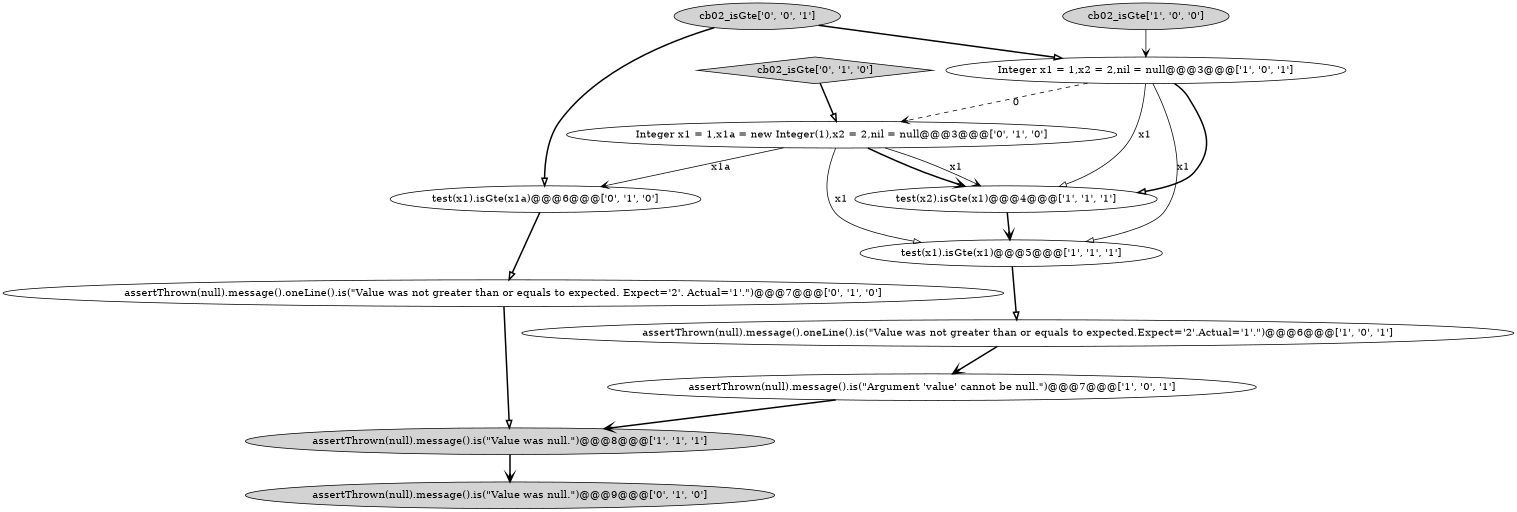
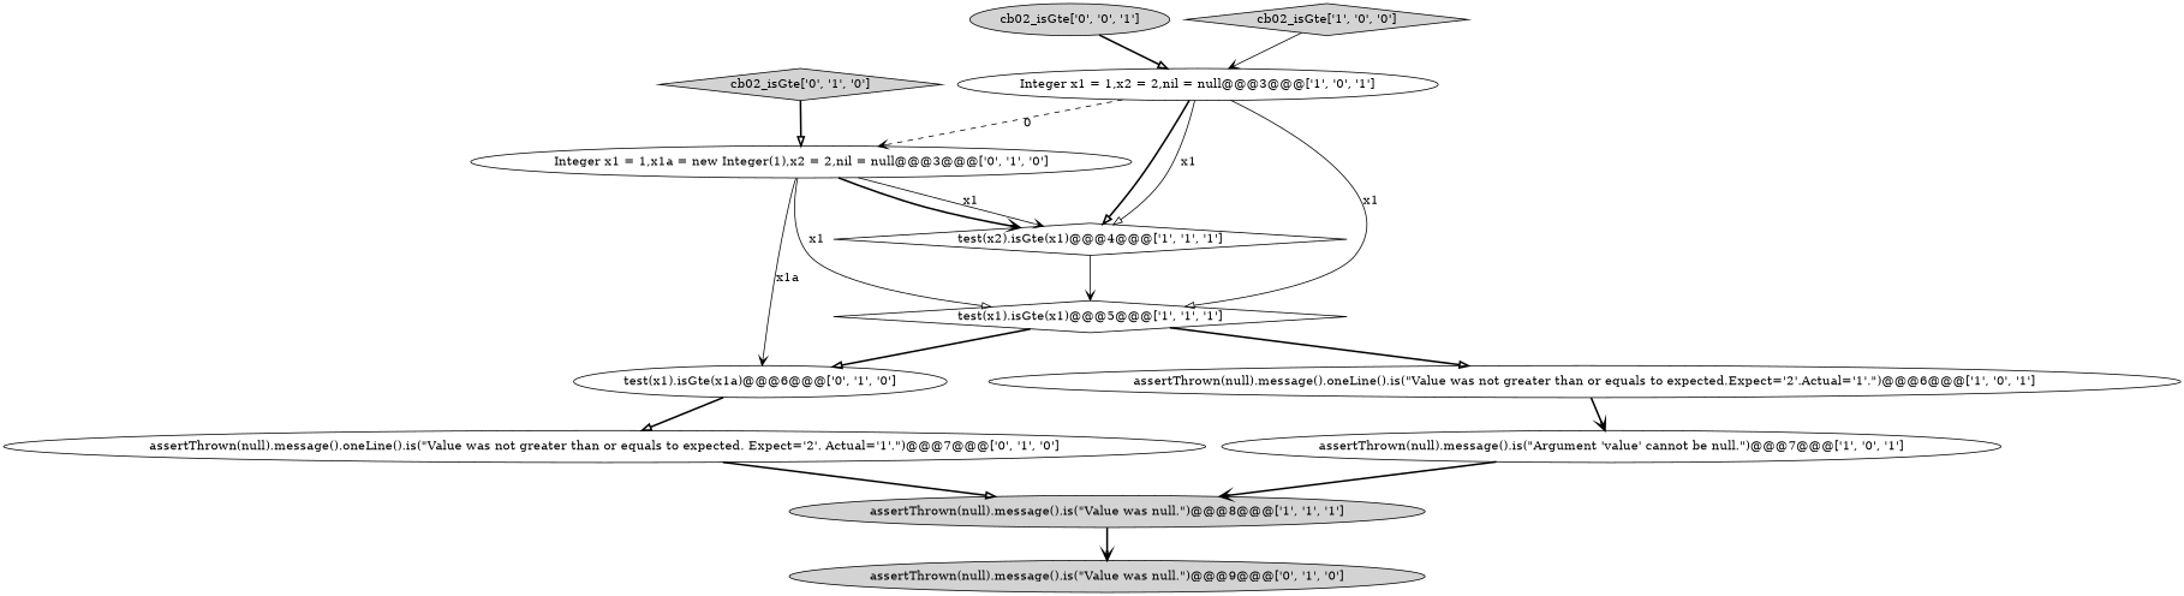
  digraph {
    node [fillcolor=white shape=ellipse style=filled]
    edge [arrowhead=onormal style=bold]
    n1 [label="assertThrown(null).message().oneLine().is(\"Value was not greater than or equals to expected.Expect='2'.Actual='1'.\")@@@6@@@['1', '0', '1']"]
    n2 [label="assertThrown(null).message().is(\"Argument 'value' cannot be null.\")@@@7@@@['1', '0', '1']"]
    n3 [fillcolor=lightgray label="assertThrown(null).message().is(\"Value was null.\")@@@8@@@['1', '1', '1']"]
    n4 [label="test(x1).isGte(x1a)@@@6@@@['0', '1', '0']"]
    n5 [label="assertThrown(null).message().oneLine().is(\"Value was not greater than or equals to expected. Expect='2'. Actual='1'.\")@@@7@@@['0', '1', '0']"]
    n6 [fillcolor=lightgray label="cb02_isGte['0', '0', '1']"]
    n7 [label="Integer x1 = 1,x2 = 2,nil = null@@@3@@@['1', '0', '1']"]
-   n8 [label="test(x1).isGte(x1)@@@5@@@['1', '1', '1']"]
-   n9 [label="test(x2).isGte(x1)@@@4@@@['1', '1', '1']"]
+   n8 [label="test(x1).isGte(x1)@@@5@@@['1', '1', '1']" shape=diamond]
+   n9 [label="test(x2).isGte(x1)@@@4@@@['1', '1', '1']" shape=diamond]
    n10 [label="Integer x1 = 1,x1a = new Integer(1),x2 = 2,nil = null@@@3@@@['0', '1', '0']"]
    n11 [fillcolor=lightgray label="assertThrown(null).message().is(\"Value was null.\")@@@9@@@['0', '1', '0']"]
-   n12 [fillcolor=lightgray label="cb02_isGte['1', '0', '0']"]
+   n12 [fillcolor=lightgray label="cb02_isGte['1', '0', '0']" shape=diamond]
    n13 [fillcolor=lightgray label="cb02_isGte['0', '1', '0']" shape=diamond]
    n1 -> n2 [arrowhead=vee]
    n2 -> n3 [arrowhead=vee]
    n3 -> n11 [arrowhead=vee]
    n4 -> n5
    n5 -> n3
    n6 -> n7
    n7 -> n8 [label=x1 style=solid]
    n7 -> n9
    n7 -> n9 [label=x1 style=solid]
    n7 -> n10 [arrowhead=vee label=0 style=dashed]
    n8 -> n1
-   n6 -> n4
-   n9 -> n8 [arrowhead=vee]
+   n8 -> n4
+   n9 -> n8 [arrowhead=vee style=solid]
    n10 -> n4 [arrowhead=vee label=x1a style=solid]
    n10 -> n8 [label=x1 style=solid]
    n10 -> n9 [arrowhead=vee label=x1 style=solid]
    n10 -> n9 [arrowhead=vee]
    n12 -> n7 [arrowhead=vee style=solid]
    n13 -> n10
  }
